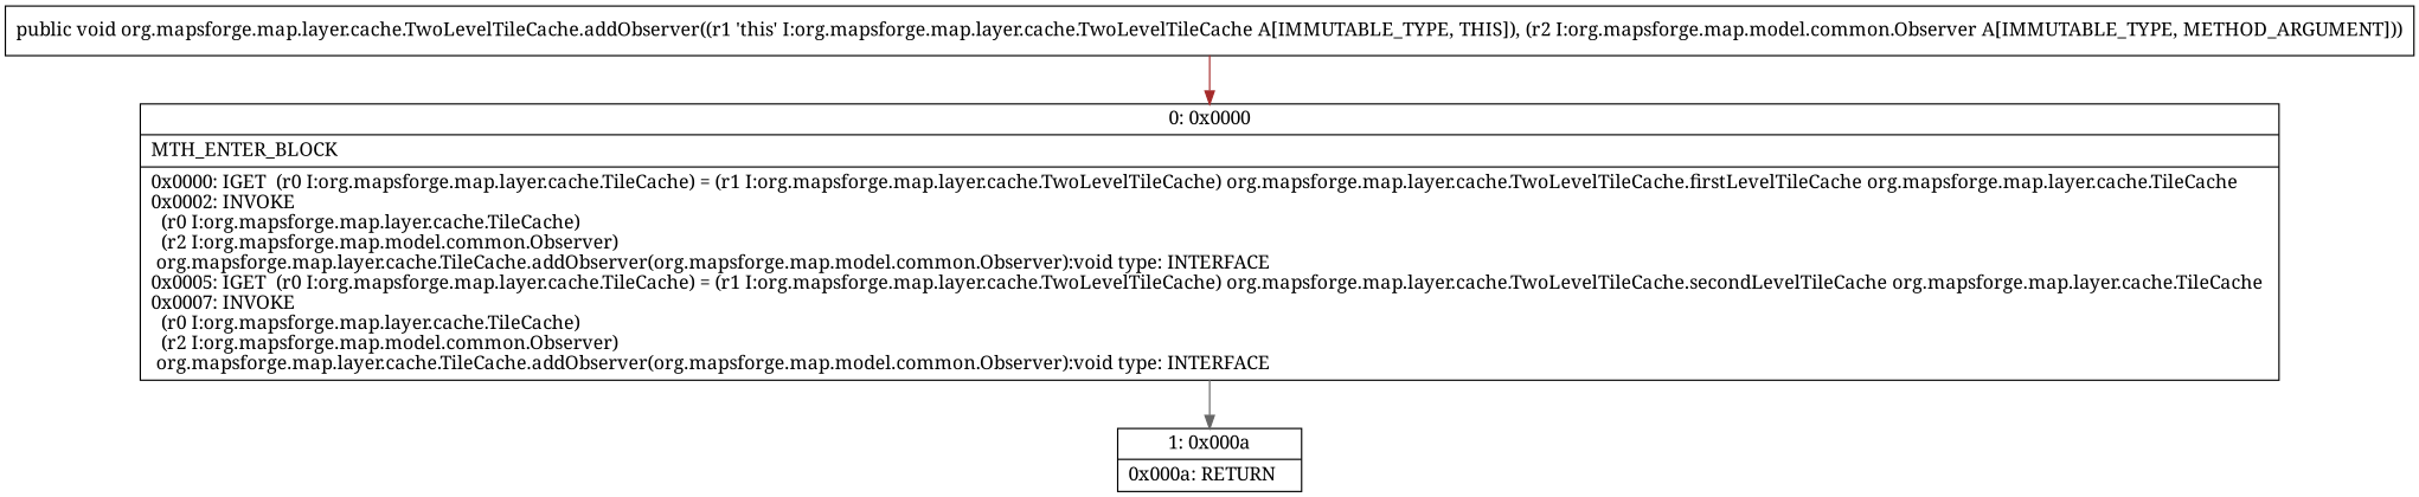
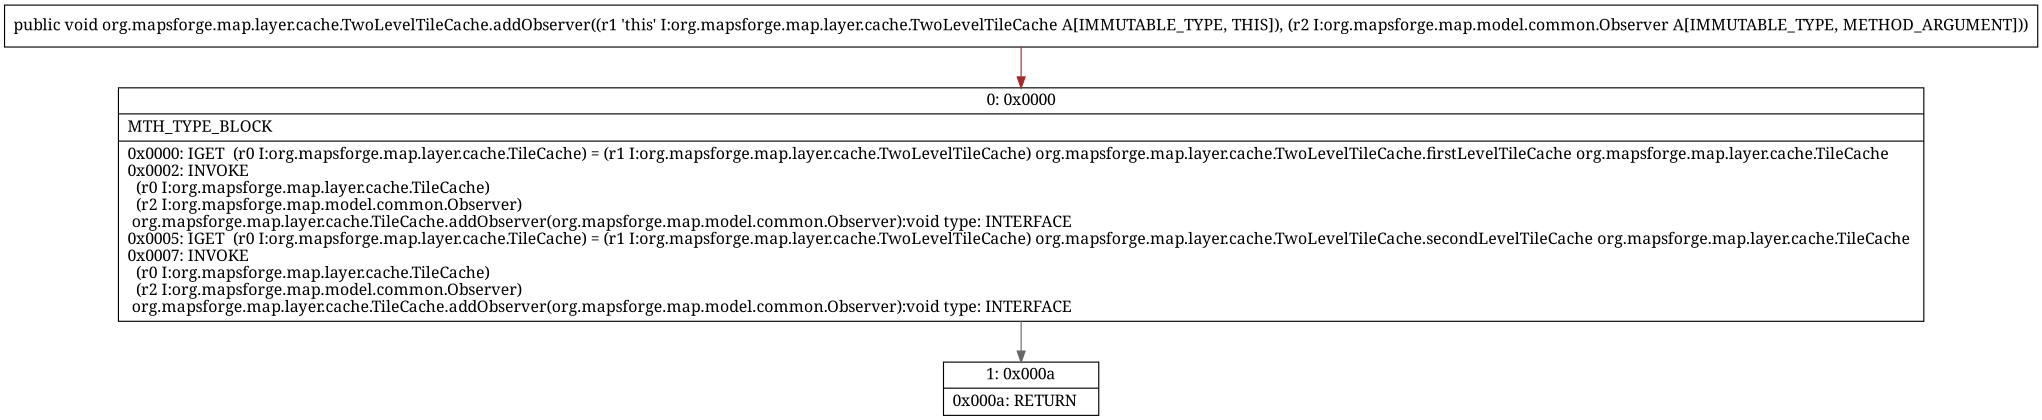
  digraph {
    fontname="Noto Serif"
    node [shape=record fontname="Noto Serif"]
    edge [fontname="Noto Serif"]
-   n1 [label="{0\:\ 0x0000|MTH_ENTER_BLOCK\l|0x0000: IGET  (r0 I:org.mapsforge.map.layer.cache.TileCache) = (r1 I:org.mapsforge.map.layer.cache.TwoLevelTileCache) org.mapsforge.map.layer.cache.TwoLevelTileCache.firstLevelTileCache org.mapsforge.map.layer.cache.TileCache \l0x0002: INVOKE  \l  (r0 I:org.mapsforge.map.layer.cache.TileCache)\l  (r2 I:org.mapsforge.map.model.common.Observer)\l org.mapsforge.map.layer.cache.TileCache.addObserver(org.mapsforge.map.model.common.Observer):void type: INTERFACE \l0x0005: IGET  (r0 I:org.mapsforge.map.layer.cache.TileCache) = (r1 I:org.mapsforge.map.layer.cache.TwoLevelTileCache) org.mapsforge.map.layer.cache.TwoLevelTileCache.secondLevelTileCache org.mapsforge.map.layer.cache.TileCache \l0x0007: INVOKE  \l  (r0 I:org.mapsforge.map.layer.cache.TileCache)\l  (r2 I:org.mapsforge.map.model.common.Observer)\l org.mapsforge.map.layer.cache.TileCache.addObserver(org.mapsforge.map.model.common.Observer):void type: INTERFACE \l}"]
+   n1 [label="{0\:\ 0x0000|MTH_TYPE_BLOCK\l|0x0000: IGET  (r0 I:org.mapsforge.map.layer.cache.TileCache) = (r1 I:org.mapsforge.map.layer.cache.TwoLevelTileCache) org.mapsforge.map.layer.cache.TwoLevelTileCache.firstLevelTileCache org.mapsforge.map.layer.cache.TileCache \l0x0002: INVOKE  \l  (r0 I:org.mapsforge.map.layer.cache.TileCache)\l  (r2 I:org.mapsforge.map.model.common.Observer)\l org.mapsforge.map.layer.cache.TileCache.addObserver(org.mapsforge.map.model.common.Observer):void type: INTERFACE \l0x0005: IGET  (r0 I:org.mapsforge.map.layer.cache.TileCache) = (r1 I:org.mapsforge.map.layer.cache.TwoLevelTileCache) org.mapsforge.map.layer.cache.TwoLevelTileCache.secondLevelTileCache org.mapsforge.map.layer.cache.TileCache \l0x0007: INVOKE  \l  (r0 I:org.mapsforge.map.layer.cache.TileCache)\l  (r2 I:org.mapsforge.map.model.common.Observer)\l org.mapsforge.map.layer.cache.TileCache.addObserver(org.mapsforge.map.model.common.Observer):void type: INTERFACE \l}"]
    n2 [label="{1\:\ 0x000a|0x000a: RETURN   \l}"]
    n3 [label="{public void org.mapsforge.map.layer.cache.TwoLevelTileCache.addObserver((r1 'this' I:org.mapsforge.map.layer.cache.TwoLevelTileCache A[IMMUTABLE_TYPE, THIS]), (r2 I:org.mapsforge.map.model.common.Observer A[IMMUTABLE_TYPE, METHOD_ARGUMENT])) }"]
    n1 -> n2 [color=gray40]
    n3 -> n1 [color=brown]
  }
